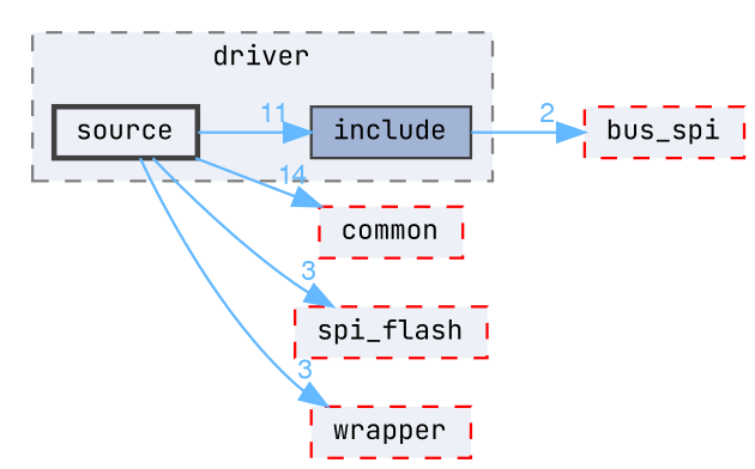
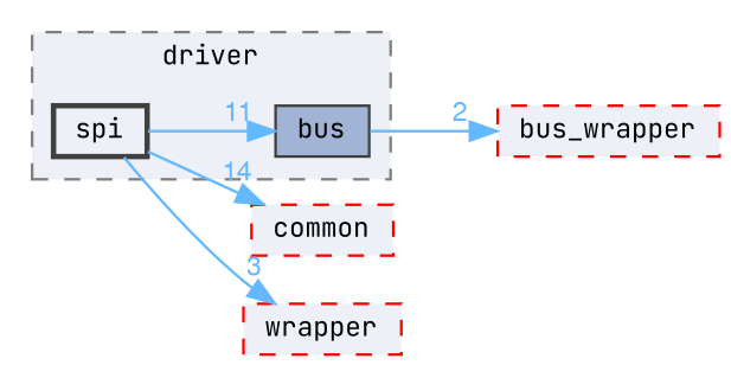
  digraph {
    compound=true
    fontname="JetBrains Mono"
    rankdir=LR
    node [color=red fillcolor="#edf0f7" fontname="JetBrains Mono" fontsize=10 shape=box style="filled,dashed"]
    edge [color=steelblue1 fontcolor=steelblue1 fontname="JetBrains Mono" fontsize=10 headlabel=3 labeldistance=1.5 labelfontname=FreeSans labelfontsize=10]
-   n1 [color=grey25 fillcolor="#a2b4d6" height=0.2 label=include style=filled width=0.4]
-   n2 [color=grey25 height=0.2 label=source style="filled,bold" width=0.4]
-   n3 [height=0.2 label=bus_spi width=0.4]
+   n1 [color=grey25 fillcolor="#a2b4d6" height=0.2 label=bus style=filled width=0.4]
+   n2 [color=grey25 height=0.2 label=spi style="filled,bold" width=0.4]
+   n3 [height=0.2 label=bus_wrapper width=0.4]
    n4 [height=0.2 label=common width=0.4]
-   n5 [height=0.2 label=spi_flash width=0.4]
    n6 [height=0.2 label=wrapper width=0.4]
    subgraph cluster_1 {
      bgcolor="#edf0f7"
      fontsize=10
      label=driver
      pencolor=grey50
      style="filled,dashed"
      n1
      n2
    }
    n1 -> n3 [headlabel=2]
    n2 -> n1 [headlabel=11]
    n2 -> n4 [headlabel=14]
-   n2 -> n5
    n2 -> n6
  }
